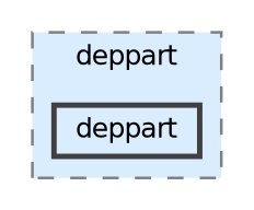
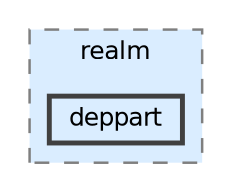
  digraph {
    compound=true
    n1 [color=grey25 fillcolor="#daedff" fontname=Helvetica fontsize=10 height=0.2 label=deppart shape=box style="filled,bold" width=0.4]
    subgraph cluster_1 {
      bgcolor="#daedff"
      fontname=Helvetica
      fontsize=10
-     label=deppart
+     label=realm
      pencolor=grey50
      style="filled,dashed"
      n1
    }
  }
